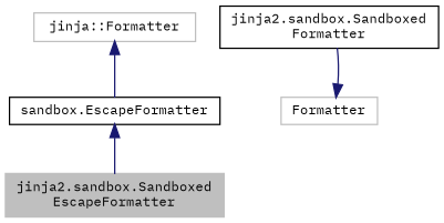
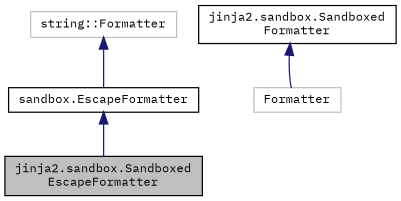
  digraph {
    fontname="IBM Plex Mono"
    node [color=black fillcolor=white fontname="IBM Plex Mono" fontsize=10 shape=record style=filled]
    edge [color=midnightblue dir=back fontname="IBM Plex Mono" fontsize=10 labelfontname=Helvetica labelfontsize=10 style=solid]
-   n1 [color=grey75 fillcolor=grey75 fontcolor=black height=0.2 label="jinja2.sandbox.Sandboxed\lEscapeFormatter" width=0.4]
+   n1 [fillcolor=grey75 fontcolor=black height=0.2 label="jinja2.sandbox.Sandboxed\lEscapeFormatter" width=0.4]
    n2 [height=0.2 label="jinja2.sandbox.Sandboxed\lFormatter" width=0.4]
    n3 [color=grey75 height=0.2 label=Formatter width=0.4]
    n4 [height=0.2 label="sandbox.EscapeFormatter" width=0.4]
-   n5 [color=grey75 height=0.2 label="jinja::Formatter" width=0.4]
-   n3 -> n2
+   n5 [color=grey75 height=0.2 label="string::Formatter" width=0.4]
+   n2 -> n3
    n4 -> n1
    n5 -> n4
  }
